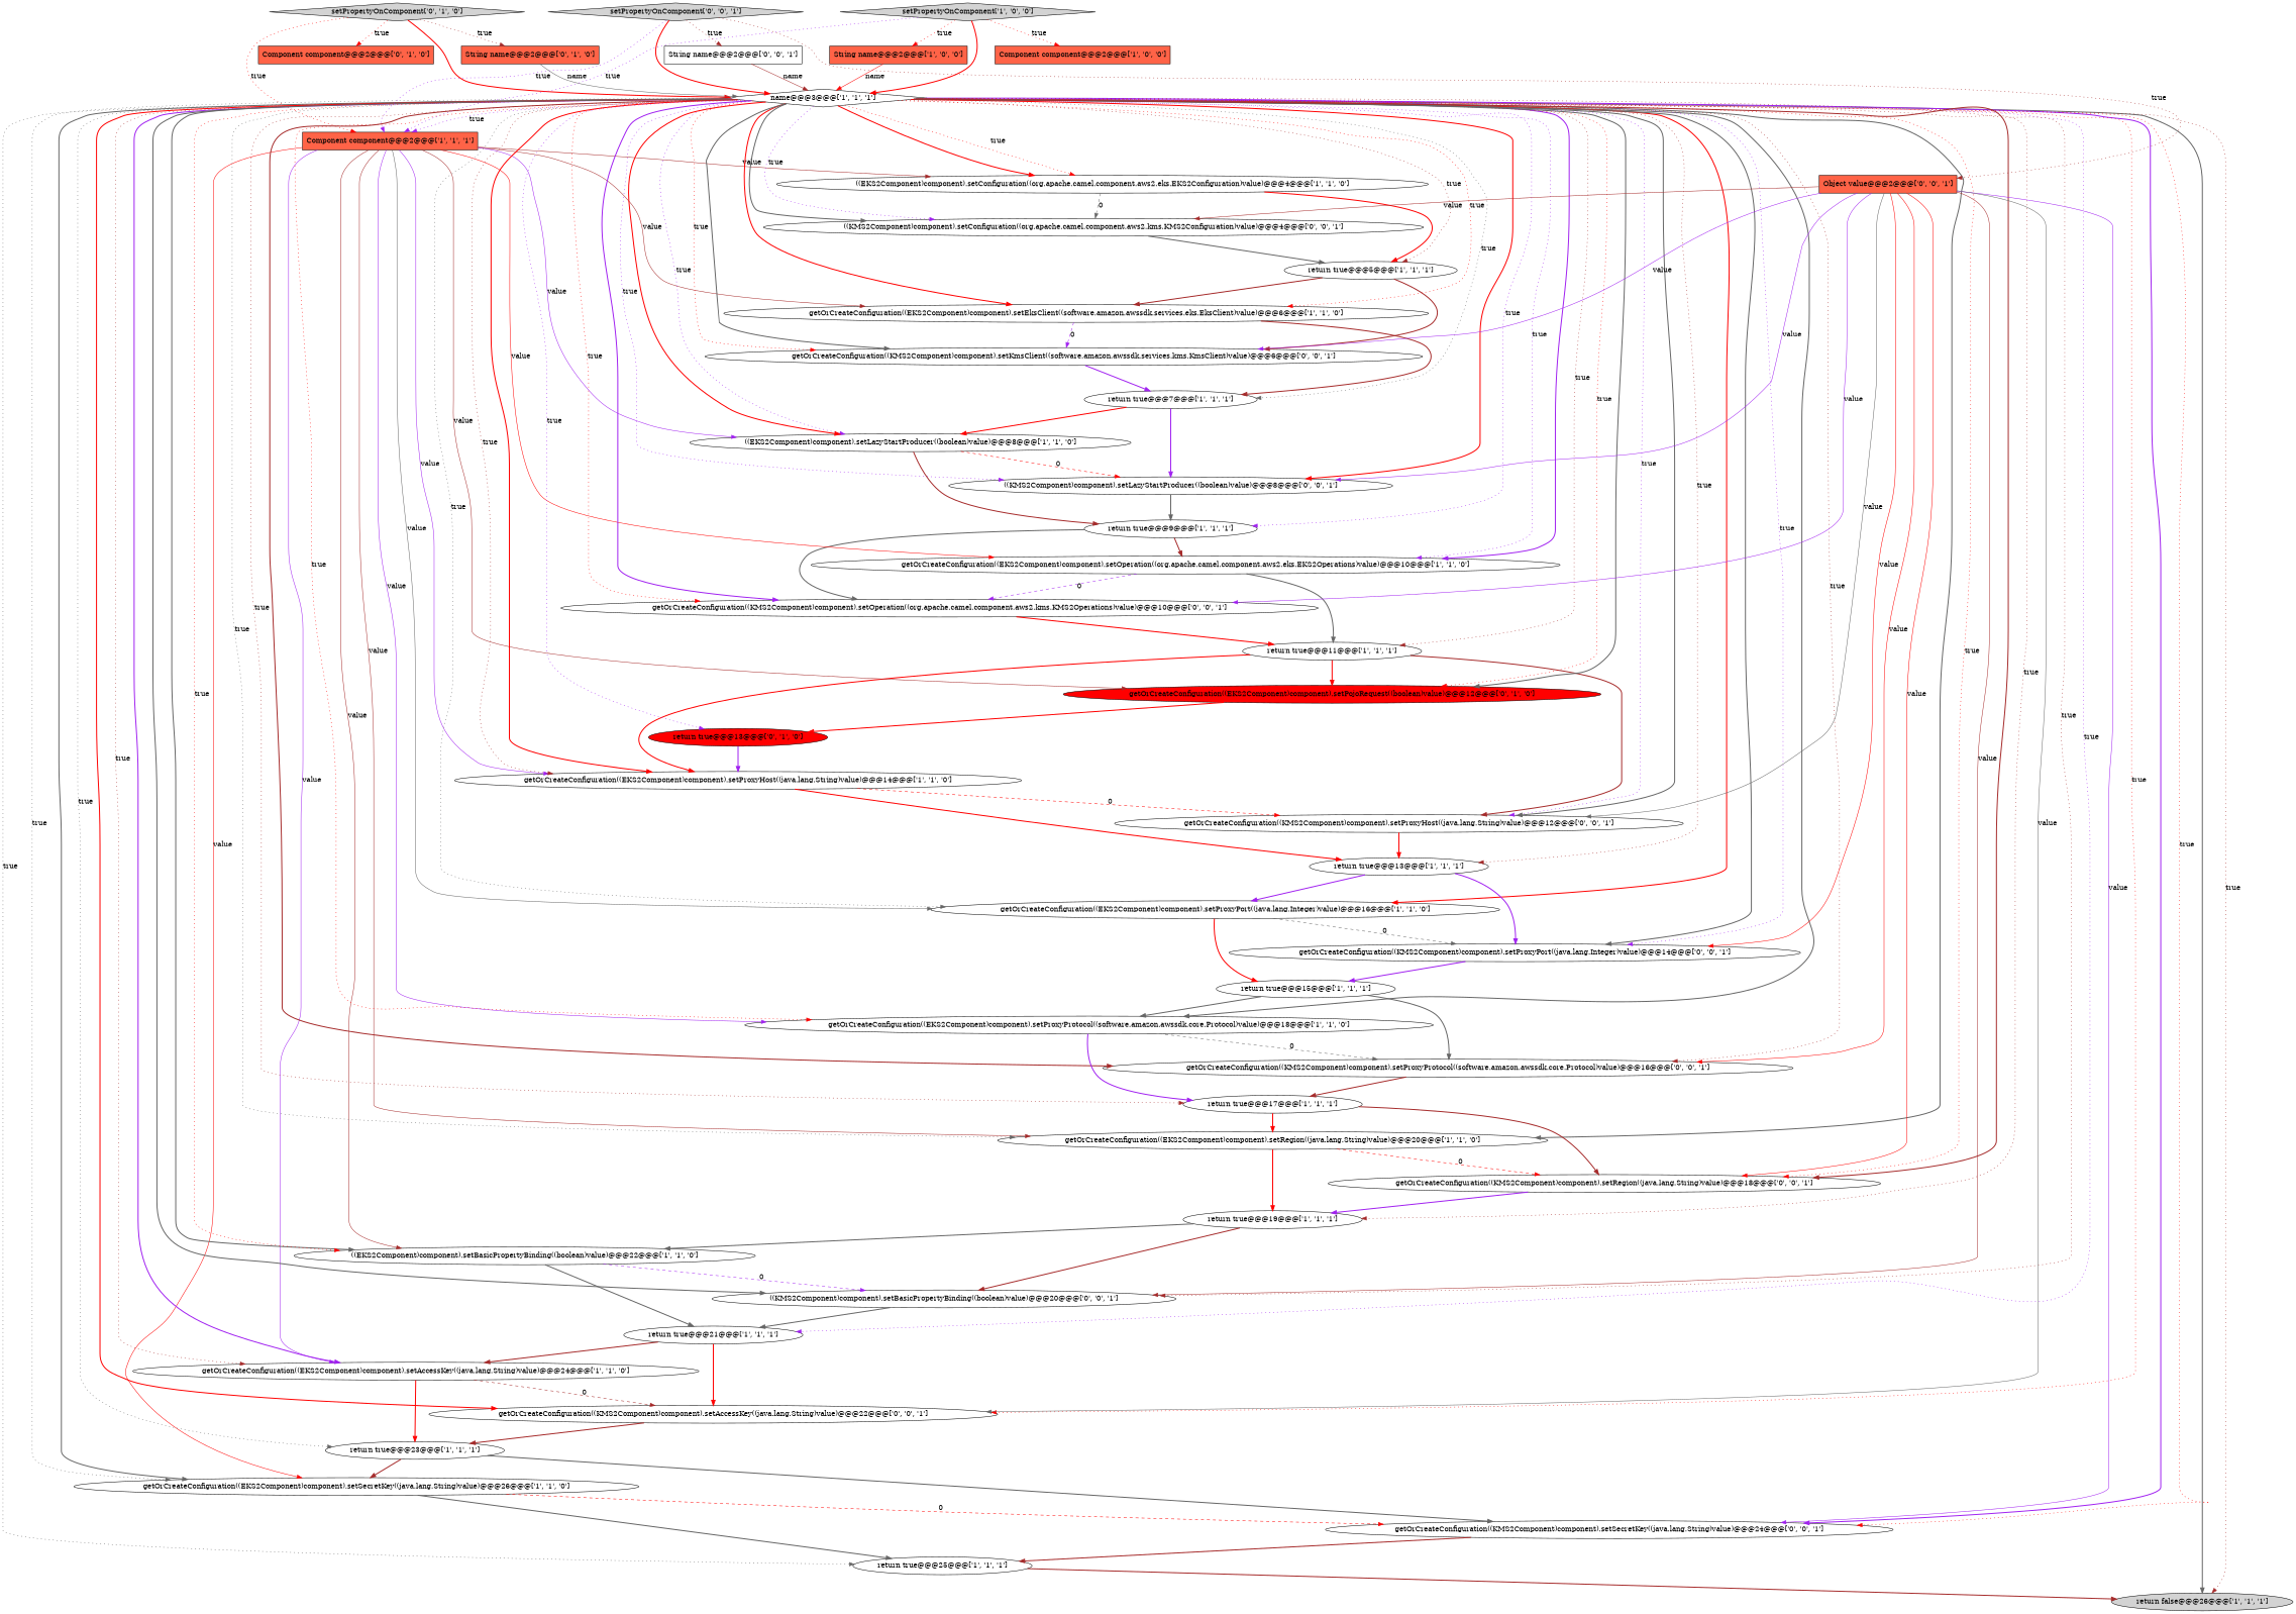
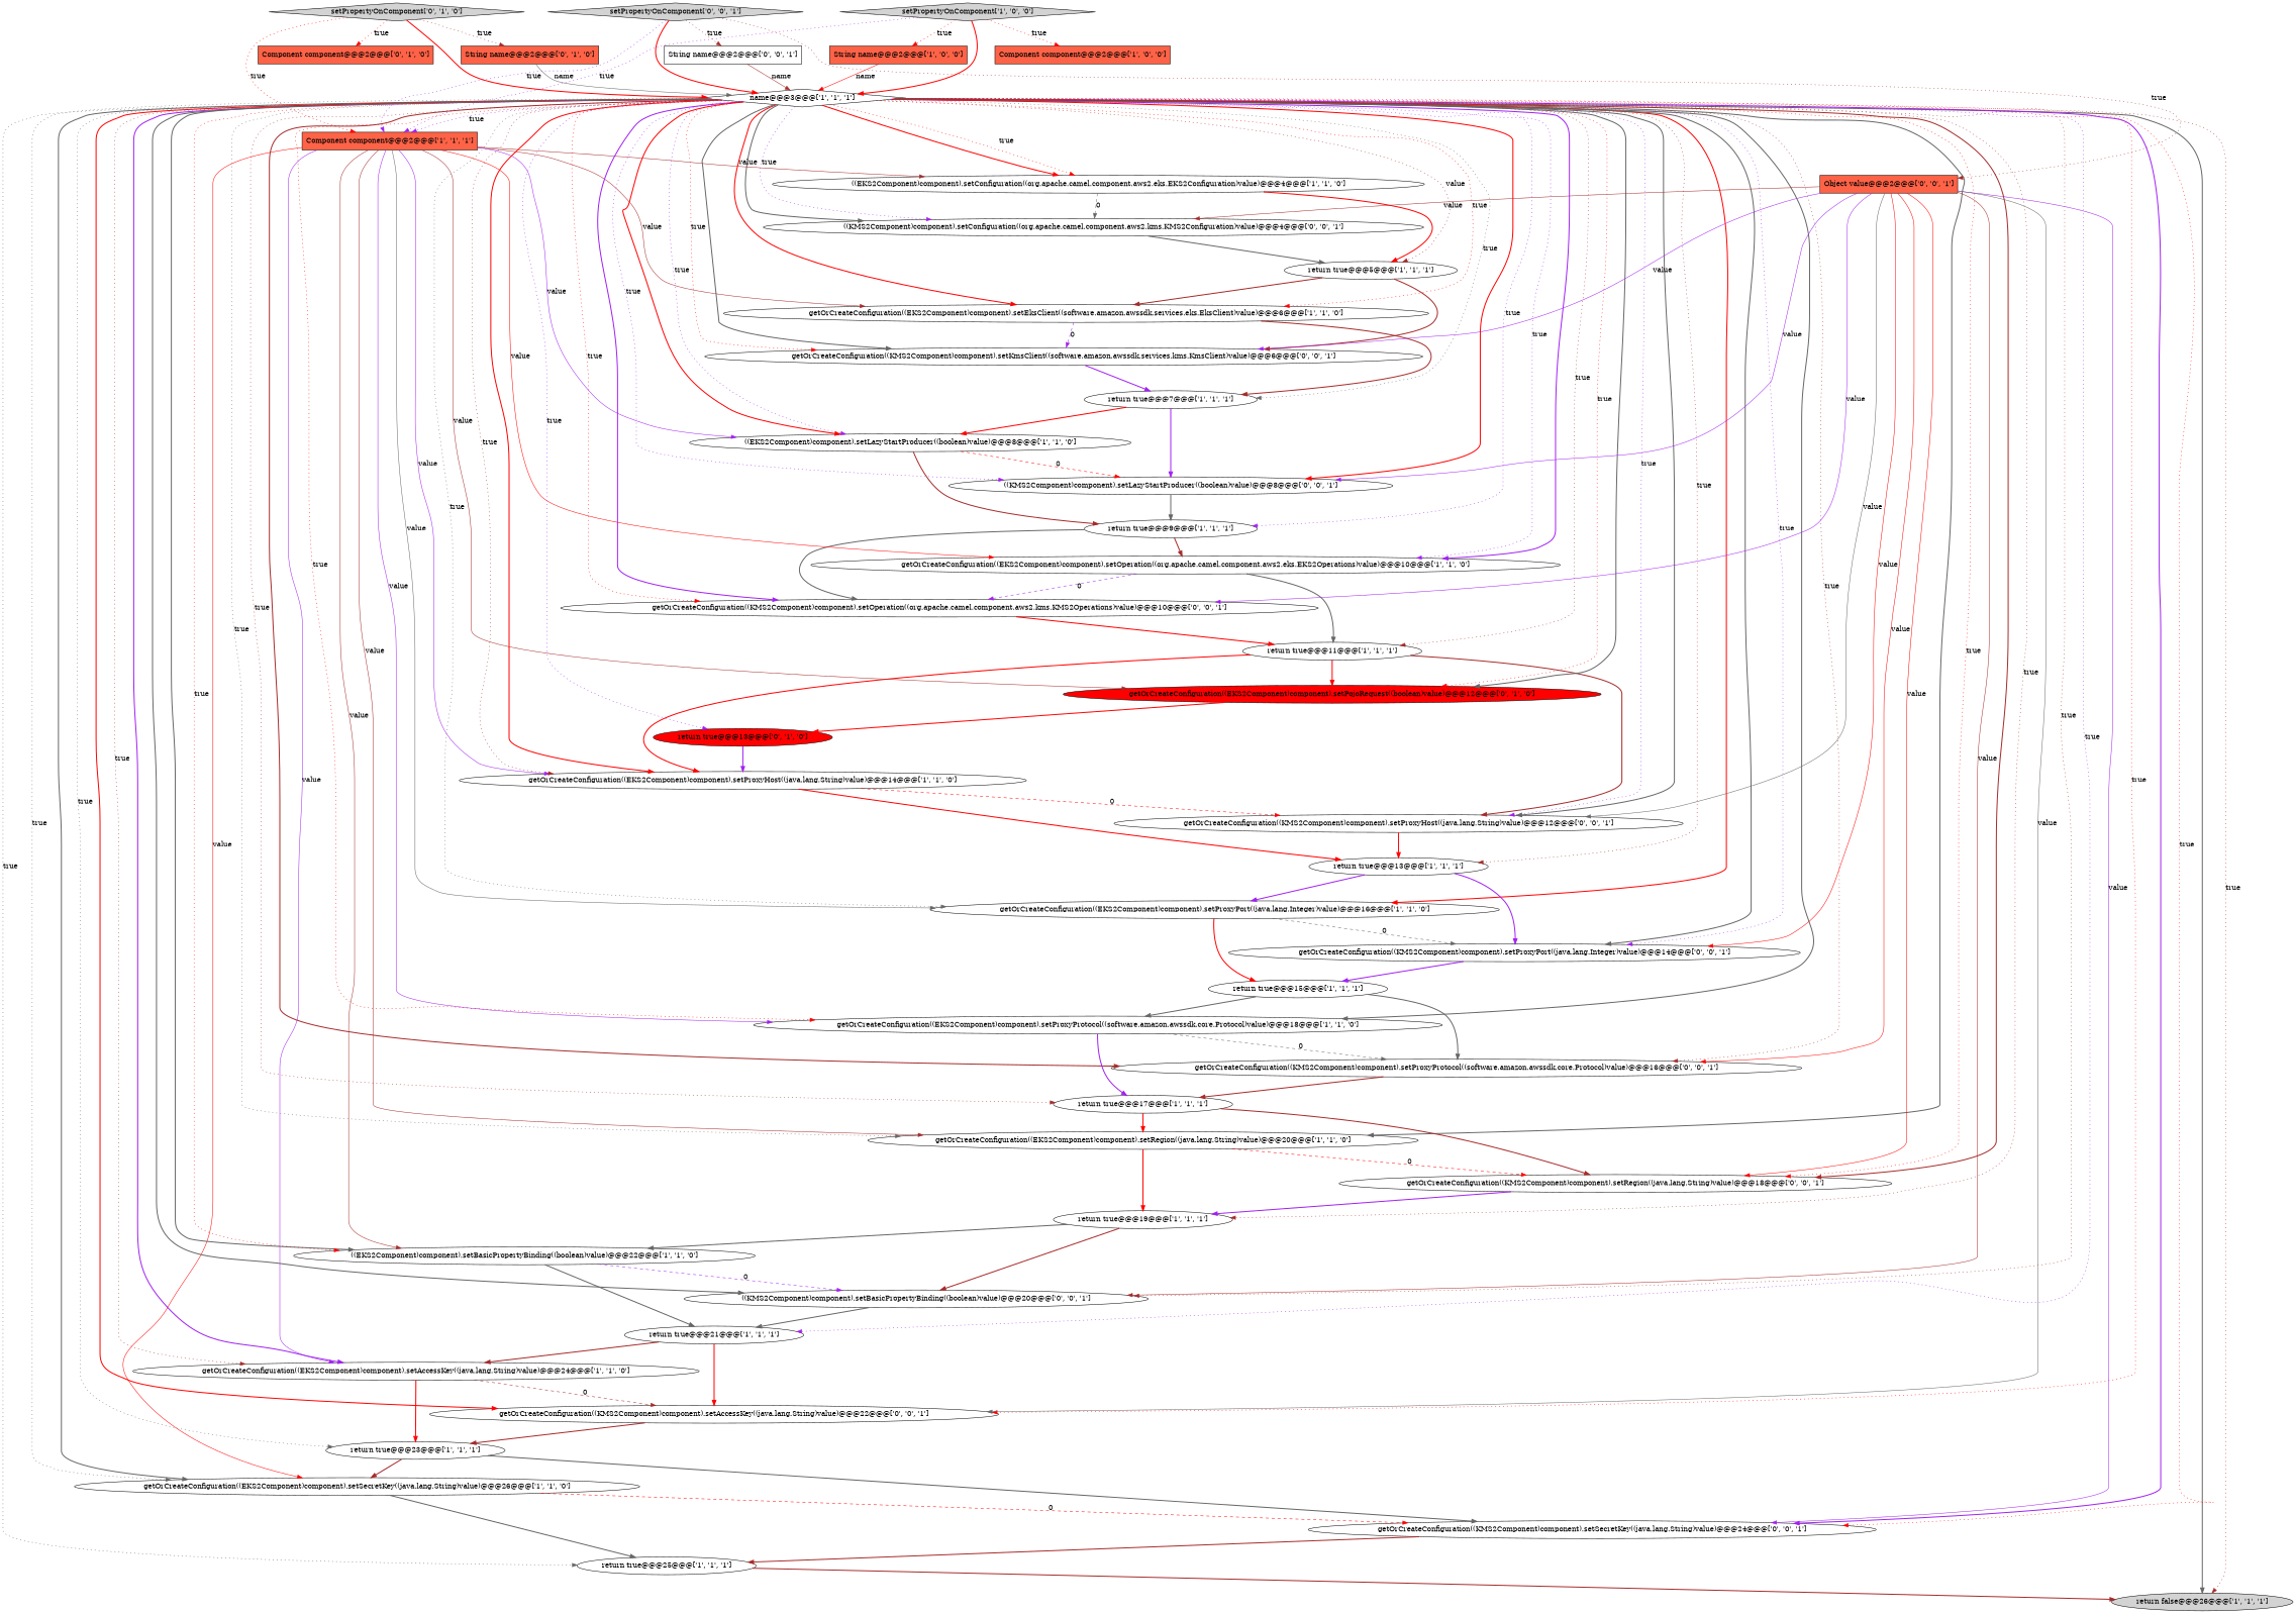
  digraph {
    node [fillcolor=white shape=ellipse style=filled]
    edge [color=red style=bold]
    n1 [label="return true@@@25@@@['1', '1', '1']"]
    n2 [fillcolor=lightgray label="return false@@@26@@@['1', '1', '1']"]
    n3 [label="getOrCreateConfiguration((EKS2Component)component).setSecretKey((java.lang.String)value)@@@26@@@['1', '1', '0']"]
    n4 [label="getOrCreateConfiguration((KMS2Component)component).setSecretKey((java.lang.String)value)@@@24@@@['0', '0', '1']"]
    n5 [label="return true@@@5@@@['1', '1', '1']"]
    n6 [label="getOrCreateConfiguration((EKS2Component)component).setEksClient((software.amazon.awssdk.services.eks.EksClient)value)@@@6@@@['1', '1', '0']"]
    n7 [label="getOrCreateConfiguration((KMS2Component)component).setKmsClient((software.amazon.awssdk.services.kms.KmsClient)value)@@@6@@@['0', '0', '1']"]
    n8 [label="return true@@@7@@@['1', '1', '1']"]
    n9 [label="return true@@@9@@@['1', '1', '1']"]
    n10 [label="getOrCreateConfiguration((EKS2Component)component).setOperation((org.apache.camel.component.aws2.eks.EKS2Operations)value)@@@10@@@['1', '1', '0']"]
    n11 [label="getOrCreateConfiguration((KMS2Component)component).setOperation((org.apache.camel.component.aws2.kms.KMS2Operations)value)@@@10@@@['0', '0', '1']"]
    n12 [label="return true@@@11@@@['1', '1', '1']"]
    n13 [fillcolor=lightgray label="setPropertyOnComponent['0', '1', '0']" shape=diamond]
    n14 [fillcolor=tomato label="Component component@@@2@@@['1', '1', '1']" shape=box]
    n15 [fillcolor=tomato label="String name@@@2@@@['0', '1', '0']" shape=box]
    n16 [fillcolor=tomato label="Component component@@@2@@@['0', '1', '0']" shape=box]
    n17 [label="name@@@3@@@['1', '1', '1']" shape=diamond]
    n18 [label="getOrCreateConfiguration((EKS2Component)component).setAccessKey((java.lang.String)value)@@@24@@@['1', '1', '0']"]
    n19 [label="((EKS2Component)component).setLazyStartProducer((boolean)value)@@@8@@@['1', '1', '0']"]
    n20 [label="getOrCreateConfiguration((EKS2Component)component).setProxyProtocol((software.amazon.awssdk.core.Protocol)value)@@@18@@@['1', '1', '0']"]
    n21 [label="getOrCreateConfiguration((EKS2Component)component).setProxyHost((java.lang.String)value)@@@14@@@['1', '1', '0']"]
    n22 [fillcolor=red label="getOrCreateConfiguration((EKS2Component)component).setPojoRequest((boolean)value)@@@12@@@['0', '1', '0']"]
    n23 [label="((EKS2Component)component).setConfiguration((org.apache.camel.component.aws2.eks.EKS2Configuration)value)@@@4@@@['1', '1', '0']"]
    n24 [label="getOrCreateConfiguration((EKS2Component)component).setRegion((java.lang.String)value)@@@20@@@['1', '1', '0']"]
    n25 [label="((EKS2Component)component).setBasicPropertyBinding((boolean)value)@@@22@@@['1', '1', '0']"]
    n26 [label="getOrCreateConfiguration((EKS2Component)component).setProxyPort((java.lang.Integer)value)@@@16@@@['1', '1', '0']"]
    n27 [label="return true@@@23@@@['1', '1', '1']"]
    n28 [label="getOrCreateConfiguration((KMS2Component)component).setProxyProtocol((software.amazon.awssdk.core.Protocol)value)@@@16@@@['0', '0', '1']"]
    n29 [label="return true@@@17@@@['1', '1', '1']"]
    n30 [label="return true@@@21@@@['1', '1', '1']"]
    n31 [label="getOrCreateConfiguration((KMS2Component)component).setAccessKey((java.lang.String)value)@@@22@@@['0', '0', '1']"]
    n32 [label="((KMS2Component)component).setLazyStartProducer((boolean)value)@@@8@@@['0', '0', '1']"]
    n33 [label="((KMS2Component)component).setBasicPropertyBinding((boolean)value)@@@20@@@['0', '0', '1']"]
    n34 [label="return true@@@13@@@['1', '1', '1']"]
    n35 [label="getOrCreateConfiguration((KMS2Component)component).setProxyHost((java.lang.String)value)@@@12@@@['0', '0', '1']"]
    n36 [label="getOrCreateConfiguration((KMS2Component)component).setProxyPort((java.lang.Integer)value)@@@14@@@['0', '0', '1']"]
    n37 [fillcolor=red label="return true@@@13@@@['0', '1', '0']"]
    n38 [label="getOrCreateConfiguration((KMS2Component)component).setRegion((java.lang.String)value)@@@18@@@['0', '0', '1']"]
    n39 [label="return true@@@19@@@['1', '1', '1']"]
    n40 [label="((KMS2Component)component).setConfiguration((org.apache.camel.component.aws2.kms.KMS2Configuration)value)@@@4@@@['0', '0', '1']"]
    n41 [label="String name@@@2@@@['0', '0', '1']" shape=box]
    n42 [label="return true@@@15@@@['1', '1', '1']"]
    n43 [fillcolor=tomato label="Component component@@@2@@@['1', '0', '0']" shape=box]
    n44 [fillcolor=tomato label="Object value@@@2@@@['0', '0', '1']" shape=box]
    n45 [fillcolor=tomato label="String name@@@2@@@['1', '0', '0']" shape=box]
    n46 [fillcolor=lightgray label="setPropertyOnComponent['1', '0', '0']" shape=diamond]
    n47 [fillcolor=lightgray label="setPropertyOnComponent['0', '0', '1']" shape=diamond]
    n1 -> n2 [color=brown]
    n3 -> n1 [color=gray40]
    n3 -> n4 [label=0 style=dashed]
    n4 -> n1 [color=brown]
    n5 -> n6 [color=brown]
    n5 -> n7 [color=brown]
    n6 -> n7 [color=purple label=0 style=dashed]
    n6 -> n8 [color=brown]
    n7 -> n8 [color=purple]
    n8 -> n19
    n8 -> n32 [color=purple]
    n9 -> n10 [color=brown]
    n9 -> n11 [color=gray40]
    n10 -> n11 [color=purple label=0 style=dashed]
    n10 -> n12 [color=gray40]
    n11 -> n12
    n12 -> n21
    n12 -> n22
    n12 -> n35 [color=brown]
    n13 -> n14 [label=true style=dotted]
    n13 -> n15 [color=brown label=true style=dotted]
    n13 -> n16 [label=true style=dotted]
    n13 -> n17
    n14 -> n3 [label=value style=solid]
    n14 -> n6 [color=brown label=value style=solid]
    n14 -> n10 [label=value style=solid]
    n14 -> n18 [color=purple label=value style=solid]
    n14 -> n19 [color=purple label=value style=solid]
    n14 -> n20 [color=purple label=value style=solid]
    n14 -> n21 [color=purple label=value style=solid]
    n14 -> n22 [color=brown label=value style=solid]
    n14 -> n23 [color=brown label=value style=solid]
    n14 -> n24 [color=brown label=value style=solid]
    n14 -> n25 [color=brown label=value style=solid]
    n14 -> n26 [color=gray40 label=value style=solid]
    n15 -> n17 [color=gray40 label=name style=solid]
    n17 -> n1 [color=gray40 label=true style=dotted]
    n17 -> n2 [color=gray40]
    n17 -> n2 [color=brown label=true style=dotted]
    n17 -> n3 [color=gray40 label=true style=dotted]
    n17 -> n3 [color=gray40]
    n17 -> n4 [color=purple]
    n17 -> n4 [label=true style=dotted]
-   n17 -> n5 [color=brown label=true style=dotted]
+   n17 -> n5 [color=brown label=value style=dotted]
    n17 -> n6
    n17 -> n6 [label=true style=dotted]
    n17 -> n7 [label=true style=dotted]
    n17 -> n7 [color=gray40]
    n17 -> n8 [color=gray40 label=true style=dotted]
    n17 -> n9 [color=purple label=true style=dotted]
    n17 -> n10 [color=purple]
    n17 -> n10 [color=purple label=true style=dotted]
    n17 -> n11 [label=true style=dotted]
    n17 -> n11 [color=purple]
    n17 -> n12 [color=brown label=true style=dotted]
    n17 -> n14 [color=purple label=true style=dotted]
    n17 -> n18 [color=purple]
    n17 -> n18 [color=brown label=true style=dotted]
    n17 -> n19 [color=purple label=true style=dotted]
    n17 -> n19
    n17 -> n20 [label=true style=dotted]
    n17 -> n20 [color=gray40]
    n17 -> n21 [color=brown label=true style=dotted]
    n17 -> n21
    n17 -> n22 [label=true style=dotted]
    n17 -> n22 [color=gray40]
    n17 -> n23
    n17 -> n23 [label=true style=dotted]
    n17 -> n24 [color=gray40]
    n17 -> n24 [color=gray40 label=true style=dotted]
    n17 -> n25 [color=gray40]
    n17 -> n25 [label=true style=dotted]
    n17 -> n26 [color=gray40 label=true style=dotted]
    n17 -> n26
    n17 -> n27 [color=gray40 label=true style=dotted]
    n17 -> n28 [color=brown]
    n17 -> n28 [color=brown label=true style=dotted]
    n17 -> n29 [color=brown label=true style=dotted]
    n17 -> n30 [color=purple label=true style=dotted]
    n17 -> n31
    n17 -> n31 [label=true style=dotted]
    n17 -> n32
    n17 -> n32 [color=purple label=true style=dotted]
    n17 -> n33 [color=brown label=true style=dotted]
    n17 -> n33 [color=gray40]
    n17 -> n34 [color=brown label=true style=dotted]
    n17 -> n35 [color=purple label=true style=dotted]
    n17 -> n35 [color=gray40]
    n17 -> n36 [color=gray40]
    n17 -> n36 [color=purple label=true style=dotted]
    n17 -> n37 [color=purple label=true style=dotted]
    n17 -> n38 [label=true style=dotted]
    n17 -> n38 [color=brown]
    n17 -> n39 [color=brown label=true style=dotted]
    n17 -> n40 [color=gray40]
    n17 -> n40 [color=purple label=true style=dotted]
    n18 -> n27
    n18 -> n31 [color=brown label=0 style=dashed]
    n19 -> n9 [color=brown]
    n19 -> n32 [label=0 style=dashed]
    n20 -> n28 [color=gray40 label=0 style=dashed]
    n20 -> n29 [color=purple]
    n21 -> n34
    n21 -> n35 [label=0 style=dashed]
    n22 -> n37
    n23 -> n5
    n23 -> n40 [color=gray40 label=0 style=dashed]
    n24 -> n38 [label=0 style=dashed]
    n24 -> n39
    n25 -> n30 [color=gray40]
    n25 -> n33 [color=purple label=0 style=dashed]
    n26 -> n36 [color=gray40 label=0 style=dashed]
    n26 -> n42
    n27 -> n3 [color=brown]
    n27 -> n4 [color=gray40]
    n28 -> n29 [color=brown]
    n29 -> n24
    n29 -> n38 [color=brown]
    n30 -> n18 [color=brown]
    n30 -> n31
    n31 -> n27 [color=brown]
    n32 -> n9 [color=gray40]
    n33 -> n30 [color=gray40]
    n34 -> n26 [color=purple]
    n34 -> n36 [color=purple]
    n35 -> n34
    n36 -> n42 [color=purple]
    n37 -> n21 [color=purple]
    n38 -> n39 [color=purple]
    n39 -> n25 [color=gray40]
    n39 -> n33 [color=brown]
    n40 -> n5 [color=gray40]
    n41 -> n17 [color=brown label=name style=solid]
    n42 -> n20 [color=gray40]
    n42 -> n28 [color=gray40]
    n44 -> n4 [color=purple label=value style=solid]
    n44 -> n7 [color=purple label=value style=solid]
    n44 -> n11 [color=purple label=value style=solid]
    n44 -> n28 [label=value style=solid]
    n44 -> n31 [color=gray40 label=value style=solid]
    n44 -> n32 [color=purple label=value style=solid]
    n44 -> n33 [color=brown label=value style=solid]
    n44 -> n35 [color=gray40 label=value style=solid]
    n44 -> n36 [label=value style=solid]
    n44 -> n38 [label=value style=solid]
    n44 -> n40 [color=brown label=value style=solid]
    n45 -> n17 [label=name style=solid]
    n46 -> n14 [color=purple label=true style=dotted]
    n46 -> n17
    n46 -> n43 [label=true style=dotted]
    n46 -> n45 [label=true style=dotted]
    n47 -> n14 [color=purple label=true style=dotted]
    n47 -> n17
    n47 -> n41 [color=brown label=true style=dotted]
    n47 -> n44 [color=brown label=true style=dotted]
  }
